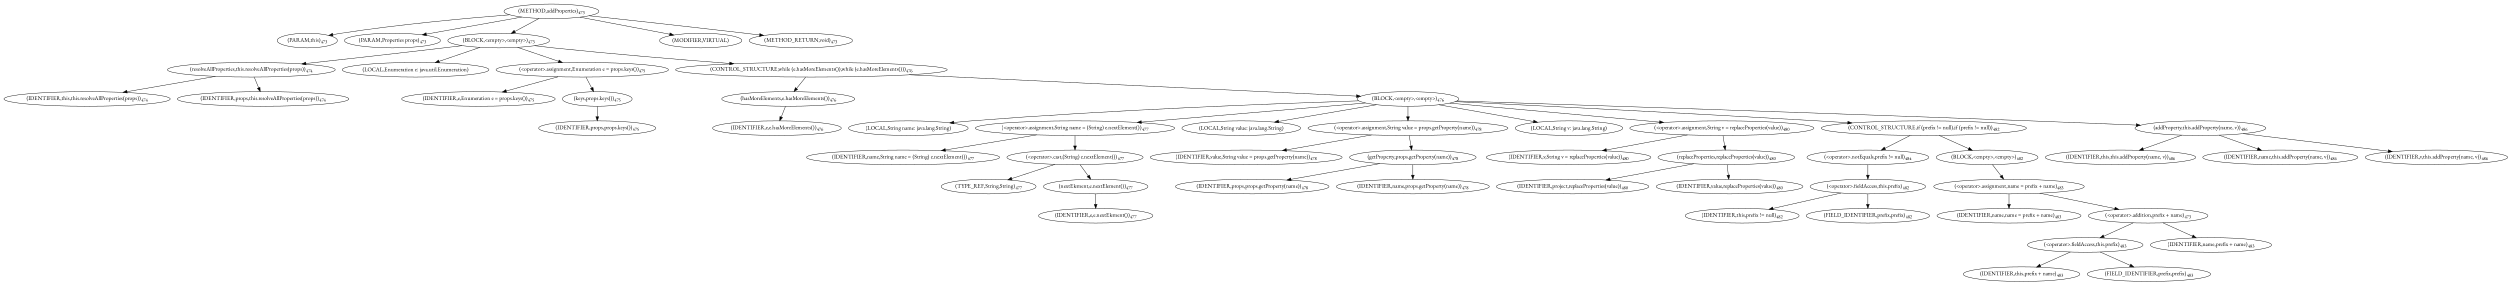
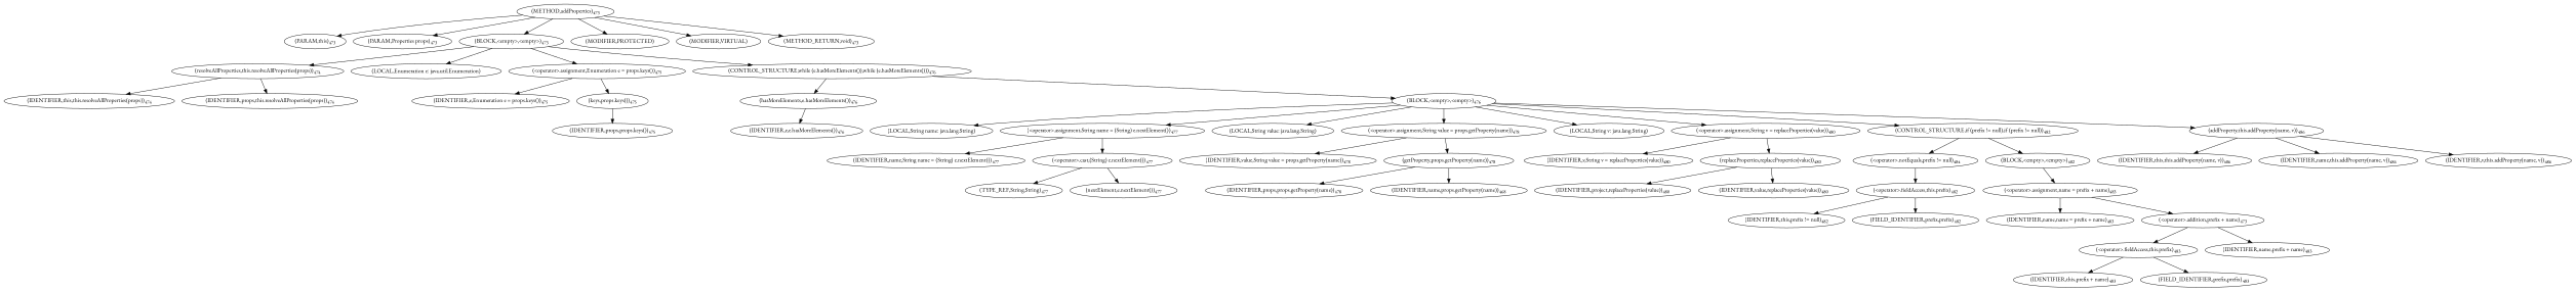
  digraph {
    fontname="EB Garamond"
    node [fontname="EB Garamond"]
    edge [fontname="EB Garamond"]
    n1 [label=<(METHOD,addProperties)<SUB>473</SUB>>]
    n2 [label=<(PARAM,this)<SUB>473</SUB>>]
    n3 [label=<(PARAM,Properties props)<SUB>473</SUB>>]
    n4 [label=<(BLOCK,&lt;empty&gt;,&lt;empty&gt;)<SUB>473</SUB>>]
+   n5 [label=<(MODIFIER,PROTECTED)>]
    n6 [label=<(MODIFIER,VIRTUAL)>]
    n7 [label=<(METHOD_RETURN,void)<SUB>473</SUB>>]
    n8 [label=<(resolveAllProperties,this.resolveAllProperties(props))<SUB>474</SUB>>]
    n9 [label=<(LOCAL,Enumeration e: java.util.Enumeration)>]
    n10 [label=<(&lt;operator&gt;.assignment,Enumeration e = props.keys())<SUB>475</SUB>>]
    n11 [label=<(CONTROL_STRUCTURE,while (e.hasMoreElements()),while (e.hasMoreElements()))<SUB>476</SUB>>]
    n12 [label=<(IDENTIFIER,this,this.resolveAllProperties(props))<SUB>474</SUB>>]
    n13 [label=<(IDENTIFIER,props,this.resolveAllProperties(props))<SUB>474</SUB>>]
    n14 [label=<(IDENTIFIER,e,Enumeration e = props.keys())<SUB>475</SUB>>]
    n15 [label=<(keys,props.keys())<SUB>475</SUB>>]
    n16 [label=<(hasMoreElements,e.hasMoreElements())<SUB>476</SUB>>]
    n17 [label=<(BLOCK,&lt;empty&gt;,&lt;empty&gt;)<SUB>476</SUB>>]
    n18 [label=<(IDENTIFIER,props,props.keys())<SUB>475</SUB>>]
    n19 [label=<(IDENTIFIER,e,e.hasMoreElements())<SUB>476</SUB>>]
    n20 [label=<(LOCAL,String name: java.lang.String)>]
    n21 [label=<(&lt;operator&gt;.assignment,String name = (String) e.nextElement())<SUB>477</SUB>>]
    n22 [label=<(LOCAL,String value: java.lang.String)>]
    n23 [label=<(&lt;operator&gt;.assignment,String value = props.getProperty(name))<SUB>478</SUB>>]
    n24 [label=<(LOCAL,String v: java.lang.String)>]
    n25 [label=<(&lt;operator&gt;.assignment,String v = replaceProperties(value))<SUB>480</SUB>>]
    n26 [label=<(CONTROL_STRUCTURE,if (prefix != null),if (prefix != null))<SUB>482</SUB>>]
    n27 [label=<(addProperty,this.addProperty(name, v))<SUB>486</SUB>>]
    n28 [label=<(IDENTIFIER,name,String name = (String) e.nextElement())<SUB>477</SUB>>]
    n29 [label=<(&lt;operator&gt;.cast,(String) e.nextElement())<SUB>477</SUB>>]
    n30 [label=<(IDENTIFIER,value,String value = props.getProperty(name))<SUB>478</SUB>>]
    n31 [label=<(getProperty,props.getProperty(name))<SUB>478</SUB>>]
    n32 [label=<(IDENTIFIER,v,String v = replaceProperties(value))<SUB>480</SUB>>]
    n33 [label=<(replaceProperties,replaceProperties(value))<SUB>480</SUB>>]
    n34 [label=<(&lt;operator&gt;.notEquals,prefix != null)<SUB>484</SUB>>]
    n35 [label=<(BLOCK,&lt;empty&gt;,&lt;empty&gt;)<SUB>482</SUB>>]
    n36 [label=<(IDENTIFIER,this,this.addProperty(name, v))<SUB>486</SUB>>]
    n37 [label=<(IDENTIFIER,name,this.addProperty(name, v))<SUB>486</SUB>>]
    n38 [label=<(IDENTIFIER,v,this.addProperty(name, v))<SUB>486</SUB>>]
    n39 [label=<(TYPE_REF,String,String)<SUB>477</SUB>>]
    n40 [label=<(nextElement,e.nextElement())<SUB>477</SUB>>]
-   n41 [label=<(IDENTIFIER,e,e.nextElement())<SUB>477</SUB>>]
    n42 [label=<(IDENTIFIER,props,props.getProperty(name))<SUB>478</SUB>>]
-   n43 [label=<(IDENTIFIER,name,props.getProperty(name))<SUB>478</SUB>>]
+   n43 [label=<(IDENTIFIER,name,props.getProperty(name))<SUB>468</SUB>>]
    n44 [label=<(IDENTIFIER,project,replaceProperties(value))<SUB>480</SUB>>]
    n45 [label=<(IDENTIFIER,value,replaceProperties(value))<SUB>480</SUB>>]
    n46 [label=<(&lt;operator&gt;.fieldAccess,this.prefix)<SUB>482</SUB>>]
    n47 [label=<(&lt;operator&gt;.assignment,name = prefix + name)<SUB>483</SUB>>]
    n48 [label=<(IDENTIFIER,this,prefix != null)<SUB>482</SUB>>]
    n49 [label=<(FIELD_IDENTIFIER,prefix,prefix)<SUB>482</SUB>>]
    n50 [label=<(IDENTIFIER,name,name = prefix + name)<SUB>483</SUB>>]
    n51 [label=<(&lt;operator&gt;.addition,prefix + name)<SUB>473</SUB>>]
    n52 [label=<(&lt;operator&gt;.fieldAccess,this.prefix)<SUB>483</SUB>>]
    n53 [label=<(IDENTIFIER,name,prefix + name)<SUB>483</SUB>>]
    n54 [label=<(IDENTIFIER,this,prefix + name)<SUB>483</SUB>>]
    n55 [label=<(FIELD_IDENTIFIER,prefix,prefix)<SUB>483</SUB>>]
    n1 -> n2
    n1 -> n3
    n1 -> n4
+   n1 -> n5
    n1 -> n6
    n1 -> n7
    n4 -> n8
    n4 -> n9
    n4 -> n10
    n4 -> n11
    n8 -> n12
    n8 -> n13
    n10 -> n14
    n10 -> n15
    n11 -> n16
    n11 -> n17
    n15 -> n18
    n16 -> n19
    n17 -> n20
    n17 -> n21
    n17 -> n22
    n17 -> n23
    n17 -> n24
    n17 -> n25
    n17 -> n26
    n17 -> n27
    n21 -> n28
    n21 -> n29
    n23 -> n30
    n23 -> n31
    n25 -> n32
    n25 -> n33
    n26 -> n34
    n26 -> n35
    n27 -> n36
    n27 -> n37
    n27 -> n38
    n29 -> n39
    n29 -> n40
    n31 -> n42
    n31 -> n43
    n33 -> n44
    n33 -> n45
    n34 -> n46
    n35 -> n47
-   n40 -> n41
    n46 -> n48
    n46 -> n49
    n47 -> n50
    n47 -> n51
    n51 -> n52
    n51 -> n53
    n52 -> n54
    n52 -> n55
  }
